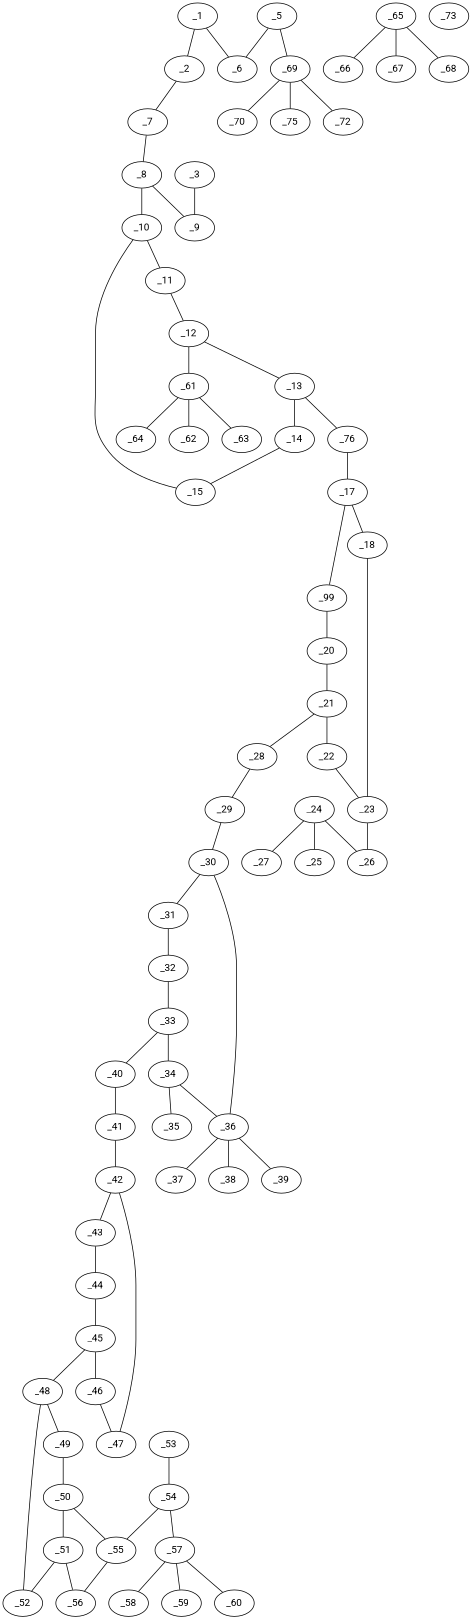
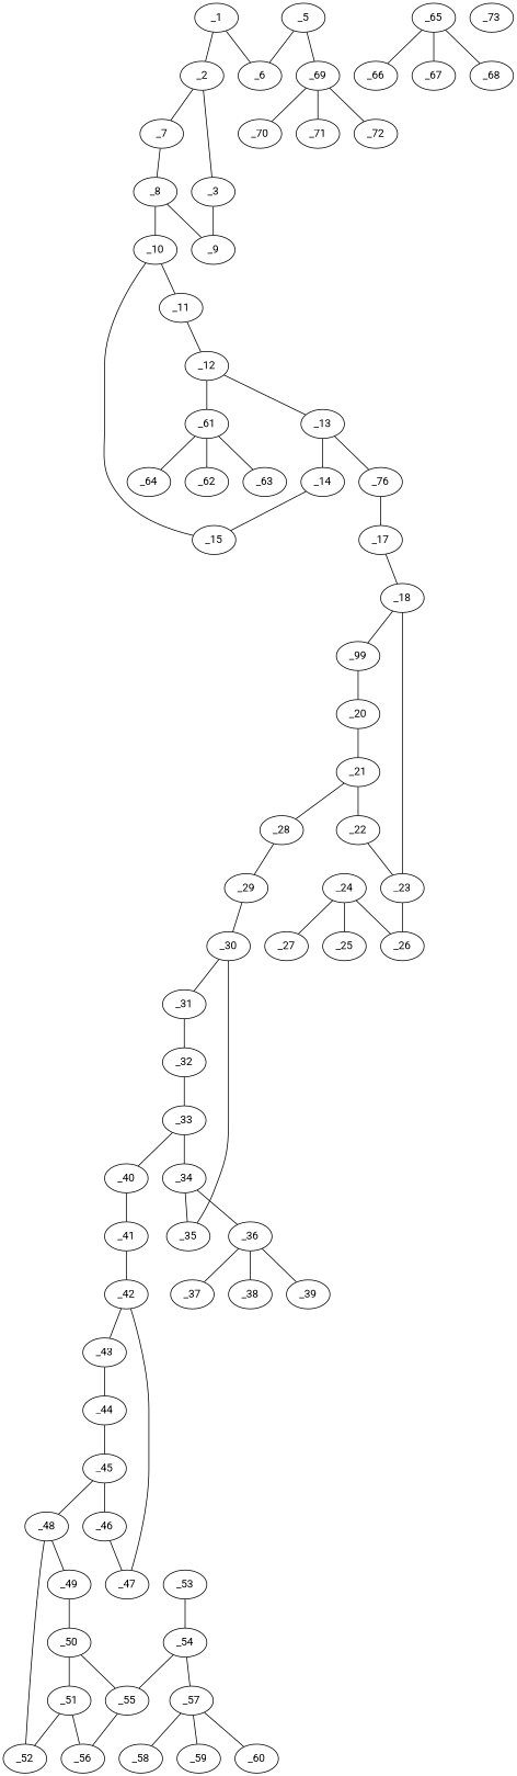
  graph {
    fontname=Roboto
    node [charge=0 chem=1 fontname=Roboto symbol="C  " x=5.4641 y=-0.433]
    edge [fontname=Roboto valence=1]
    _1 [x=4.5981 y=-1.4331]
    _2 [y=-0.9331]
    _6 [x=3.7321 y=-0.9331]
    _3 [y=0.0669]
    _7 [chem=4 symbol="N  " x=6.4152 y=-1.2421]
    _9 [chem=4 symbol="N  " x=6.4152 y=0.376]
    _8 [chem=4 symbol="N  " x=7.0029]
    _10 [x=8.0029]
    _5 [x=3.7321 y=0.0669]
    _69 [chem=5 symbol="S  " x=2.866 y=0.5669]
    _70 [chem=2 symbol="O  " x=2 y=1.0669]
-   _71 [chem=2 symbol="O  " x=3.366 y=1.433 label=_75]
+   _71 [chem=2 symbol="O  " x=3.366 y=1.433]
    _72 [chem=2 symbol="O  " x=2.366 y=-0.2991]
    _11 [x=8.503 y=-1.2991]
    _15 [x=8.5029 y=0.433]
    _12 [x=9.503 y=-1.2991]
    _13 [x=10.0029]
    _61 [chem=5 symbol="S  " x=10.003 y=-2.1651]
    _14 [x=9.5029 y=0.433]
    n20 [label=_76 x=11.0029]
    _62 [chem=2 symbol="O  " x=10.503 y=-3.0311]
    _63 [chem=2 symbol="O  " x=10.869 y=-1.6651]
    _64 [chem=2 symbol="O  " x=9.1369 y=-2.6651]
    _17 [x=11.5029 y=0.433]
    _18 [x=12.5029 y=0.433]
    n26 [label=_99 x=13.0029]
    _23 [x=13.0029 y=1.299]
    _20 [x=14.0029]
    _26 [chem=2 symbol="O  " x=11.6369 y=1.665]
    _21 [x=14.5029 y=0.433]
    _24 [chem=5 symbol="S  " x=12.5029 y=2.1651]
    _25 [chem=2 symbol="O  " x=12.0029 y=3.0311]
    _27 [chem=2 symbol="O  " x=13.369 y=2.6651]
    _22 [x=14.0029 y=1.299]
    _28 [chem=4 symbol="N  " x=15.5029 y=0.433]
    _29 [chem=4 symbol="N  " x=16.0029]
    _30 [x=17.0029]
    _31 [x=17.5029 y=0.433]
    _35 [x=17.503 y=-1.299]
    _32 [x=18.5029 y=0.433]
    _33 [x=19.0029]
    _34 [x=18.503 y=-1.299]
    _40 [x=20.0029]
    _36 [chem=5 symbol="S  " x=19.003 y=-2.1651]
    _41 [x=20.5029 y=0.433]
    _37 [chem=2 symbol="O  " x=19.503 y=-3.0311]
    _38 [chem=2 symbol="O  " x=19.869 y=-1.665]
    _39 [chem=2 symbol="O  " x=18.1369 y=-2.6651]
    _42 [x=21.5029 y=0.433]
    _43 [x=22.0029 y=1.2991]
    _47 [x=22.003]
    _44 [x=23.0029 y=1.2991]
    _45 [x=23.5029 y=0.433]
    _65 [chem=5 symbol="S  " x=21.5029 y=2.1651]
    _66 [chem=2 symbol="O  " x=21.0029 y=3.0311]
    _67 [chem=2 symbol="O  " x=20.6369 y=1.6651]
    _68 [chem=2 symbol="O  " x=22.369 y=2.6651]
    _46 [x=23.003]
    _48 [chem=4 symbol="N  " x=24.5029 y=0.433]
    _49 [chem=4 symbol="N  " x=25.0907 y=-0.376]
    _52 [chem=4 symbol="N  " x=25.0907 y=1.2421]
    _50 [x=26.0418 y=-0.0669]
    _51 [x=26.0418 y=0.9331]
    _55 [x=27.7738 y=0.9331]
    _56 [x=26.9078 y=1.4331]
    _53 [x=26.9078 y=-0.5669]
    _54 [x=27.7738 y=-0.0669]
    _57 [chem=5 symbol="S  " x=28.6399 y=-0.5669]
    _58 [chem=2 symbol="O  " x=29.5059 y=-1.0669]
    _59 [chem=2 symbol="O  " x=28.1399 y=-1.433]
    _60 [chem=2 symbol="O  " x=29.1399 y=0.2991]
    _73 [chem=29 symbol="Na " x=31.5059 y=0]
    _1 -- _2
    _1 -- _6 [valence=2]
+   _2 -- _3 [valence=2]
    _2 -- _7
    _3 -- _9
    _7 -- _8
    _8 -- _9
    _8 -- _10
    _10 -- _11
    _10 -- _15 [valence=2]
    _5 -- _6
    _5 -- _69
    _69 -- _70 [valence=2]
    _69 -- _71 [valence=2]
    _69 -- _72
    _11 -- _12 [valence=2]
    _12 -- _13
    _12 -- _61
    _13 -- _14 [valence=2]
    _13 -- n20
    _61 -- _62 [valence=2]
    _61 -- _63 [valence=2]
    _61 -- _64
    _14 -- _15
    n20 -- _17 [valence=2]
    _17 -- _18
-   _17 -- n26
+   _18 -- n26
    _18 -- _23 [valence=2]
    n26 -- _20 [valence=2]
    _23 -- _26
    _20 -- _21
    _21 -- _22 [valence=2]
    _21 -- _28
    _24 -- _26 [valence=2]
    _24 -- _25 [valence=2]
    _24 -- _27
    _22 -- _23
    _28 -- _29 [valence=2]
    _29 -- _30
    _30 -- _31
-   _30 -- _36 [valence=2]
+   _30 -- _35 [valence=2]
    _31 -- _32 [valence=2]
    _32 -- _33
    _33 -- _34 [valence=2]
    _33 -- _40
    _34 -- _35
    _34 -- _36
    _40 -- _41 [valence=2]
    _36 -- _37 [valence=2]
    _36 -- _38 [valence=2]
    _36 -- _39
    _41 -- _42
    _42 -- _43
    _42 -- _47 [valence=2]
    _43 -- _44 [valence=2]
    _44 -- _45
    _45 -- _46 [valence=2]
    _45 -- _48
    _65 -- _66 [valence=2]
    _65 -- _67 [valence=2]
    _65 -- _68
    _46 -- _47
    _48 -- _49
    _48 -- _52
    _49 -- _50
    _50 -- _51 [valence=2]
    _50 -- _55
    _51 -- _52
    _51 -- _56
    _55 -- _56 [valence=2]
    _53 -- _54 [valence=2]
    _54 -- _55
    _54 -- _57
    _57 -- _58 [valence=2]
    _57 -- _59 [valence=2]
    _57 -- _60
  }
